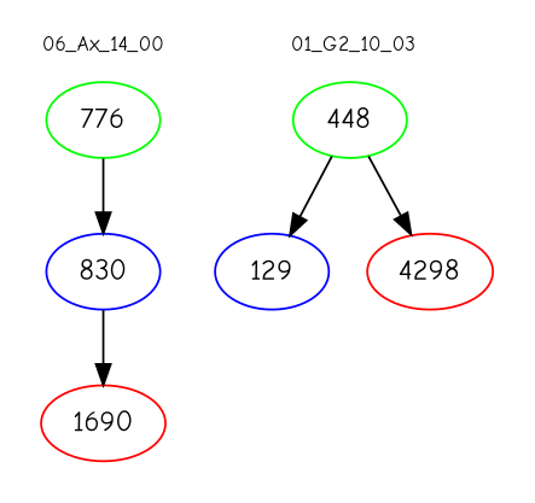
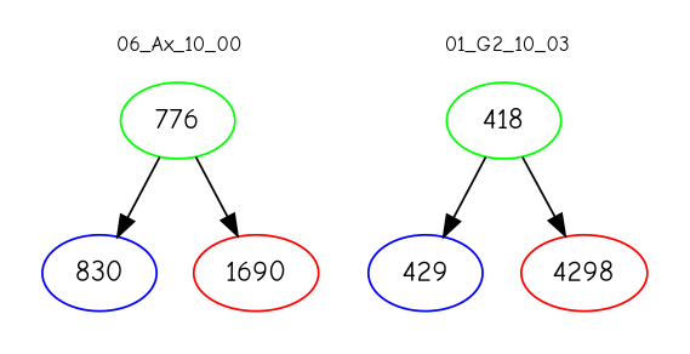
  digraph {
    fontname="Comic Neue"
    node [color=green fontname="Comic Neue"]
    edge [color=black fontname="Comic Neue"]
    n1 [label=776]
    n2 [color=blue label=830]
    n3 [color=red label=1690]
-   n4 [label=448]
-   n5 [color=blue label=129]
+   n4 [label=418]
+   n5 [color=blue label=429]
    n6 [color=red label=4298]
    subgraph cluster_1 {
      color=white
      fontsize=10
-     label="06_Ax_14_00"
+     label="06_Ax_10_00"
      n1
      n2
      n3
    }
    subgraph cluster_2 {
      color=white
      fontsize=10
      label="01_G2_10_03"
      n4
      n5
      n6
    }
    n1 -> n2
-   n2 -> n3
+   n1 -> n3
    n4 -> n5
    n4 -> n6
  }
